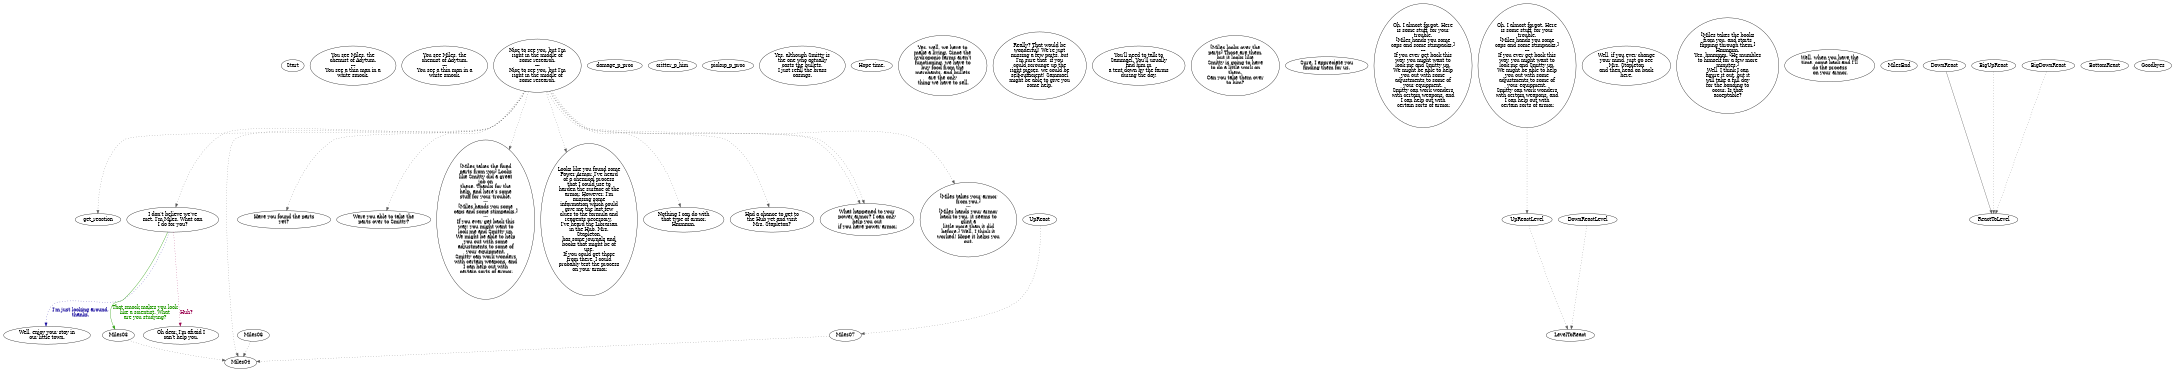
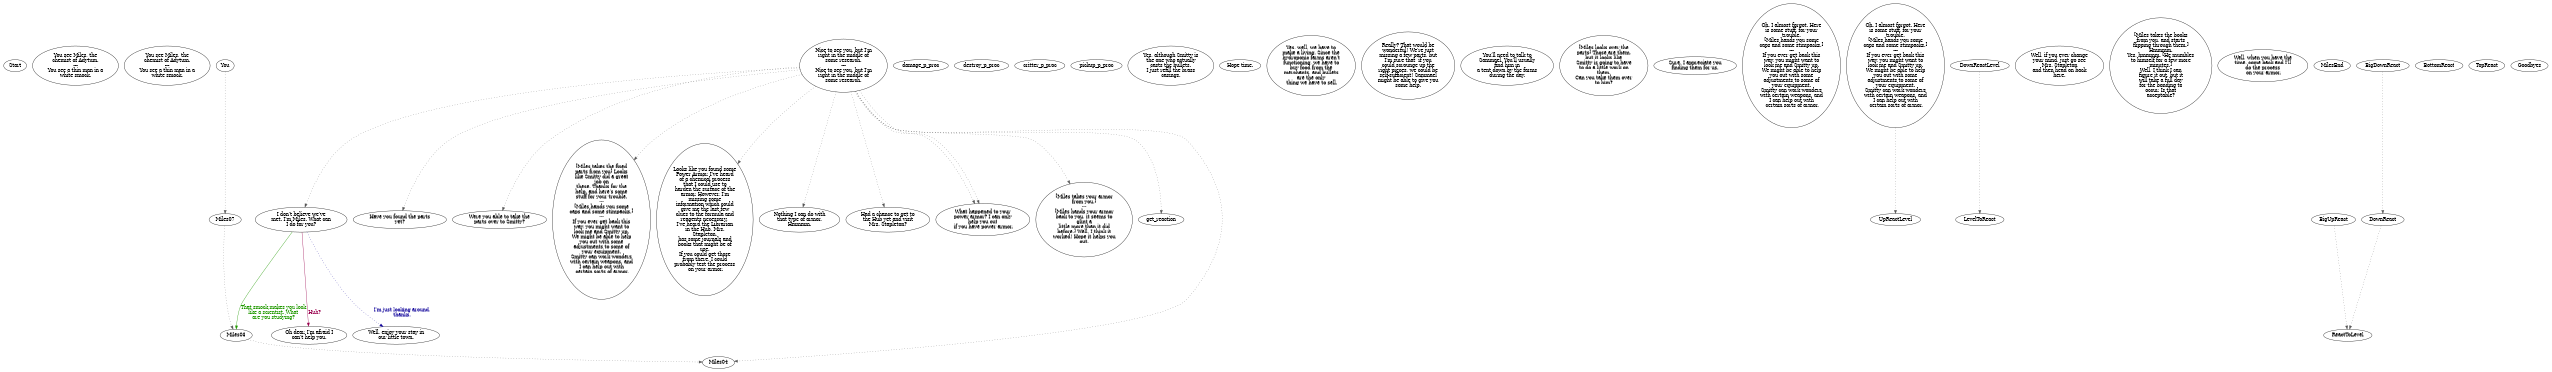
  digraph {
    node [color="#000000" fillcolor="#FFFFFF" style=filled]
    edge [color="#555555" style=dotted]
    Start
    n2 [label="You see Miles, the\nchemist of Adytum.\n---\nYou see a thin man in a\nwhite smock."]
    n3 [label="You see Miles, the\nchemist of Adytum.\n---\nYou see a thin man in a\nwhite smock."]
    n4 [label="Nice to see you, but I'm\nright in the middle of\nsome research.\n---\nNice to see you, but I'm\nright in the middle of\nsome research."]
    get_reaction
    n6 [label="I don't believe we've\nmet. I'm Miles. What can\nI do for you?"]
    Miles04
    n8 [label="Have you found the parts\nyet?"]
    n9 [label="Were you able to take the\nparts over to Smitty?"]
    n10 [label="[Miles takes the fixed\nparts from you] Looks\nlike Smitty did a great\njob on\nthese. Thanks for the\nhelp, and here's some\nstuff for your trouble.\n---\n[Miles hands you some\ncaps and some stimpacks.]\n---\nIf you ever get back this\nway, you might want to\nlook me and Smitty up.\nWe might be able to help\nyou out with some\nadjustments to some of\nyour equipment.\nSmitty can work wonders\nwith certain weapons, and\nI can help out with\n certain sorts of armor."]
    n11 [label="Looks like you found some\nPower Armor. I've heard\nof a chemical process\nthat I could use to\nharden the surface of the\narmor. However, I'm\nmissing some\ninformation which could\ngive me the last few\nclues to the formula and\nreagents necessary. \nI've heard the Librarian\nin the Hub, Mrs.\nStapleton,\nhas some journals and\nbooks that might be of\nuse.\nIf you could get those\nfrom there, I could\nprobably test the process\n on your armor."]
    n12 [label="Nothing I can do with\nthat type of armor.\nHmmmm."]
    n13 [label="Had a chance to get to\nthe Hub yet and visit\nMrs. Stapleton?"]
    n14 [label="What happened to your\npower armor? I can only\nhelp you out\n if you have power armor."]
    n15 [label="[Miles takes your armor\nfrom you.]\n---\n[Miles hands your armor\nback to you, it seems to\nglint a\nlittle more than it did\nbefore.] Well, I think it\nworked! Hope it helps you\nout."]
    n16 [label="Well, enjoy your stay in\nour little town."]
    Miles03
    n18 [label="Oh dear. I'm afraid I\ncan't help you."]
    damage_p_proc
-   critter_p_proc [label=critter_p_him]
+   destroy_p_proc
+   critter_p_proc
    pickup_p_proc
    n23 [label="Yes, although Smitty is\nthe one who actually\ncasts the bullets.\nI just refill the brass\ncasings."]
-   Miles06
    Miles07
    n26 [label="Hope time."]
    n27 [label="Yes, well, we have to\nmake a living. Since the\nhydroponic farms aren't\nfunctioning, we have to\nbuy food from the\nmerchants, and bullets\nare the only\n thing we have to sell."]
    n28 [label="Really? That would be\nwonderful! We're just\nmissing a few parts, but\nI'm sure that  if you\ncould scrounge up the\nright pieces, we could be\nself-sufficient! Sammael\nmight be able to give you\nsome help."]
    n29 [label="You'll need to talk to\nSammael. You'll usually\nfind him in\na tent down by the farms\nduring the day."]
    n30 [label="[Miles looks over the\nparts] Those are them,\nbut it looks like\nSmitty is going to have\nto do a little work on\nthem.\nCan you take them over\nto him?"]
    n31 [label="Sure, I appreciate you\nfinding them for us."]
    n32 [label="Oh. I almost forgot. Here\nis some stuff, for your\ntrouble.\n[Miles hands you some\ncaps and some stimpacks.]\n---\nIf you ever get back this\nway, you might want to\nlook me and Smitty up.\nWe might be able to help\nyou out with some\nadjustments to some of\nyour equipment.\nSmitty can work wonders\nwith certain weapons, and\nI can help out with\n certain sorts of armor."]
    n33 [label="Oh. I almost forgot. Here\nis some stuff, for your\ntrouble.\n[Miles hands you some\ncaps and some stimpacks.]\n---\nIf you ever get back this\nway, you might want to\nlook me and Smitty up.\nWe might be able to help\nyou out with some\nadjustments to some of\nyour equipment.\nSmitty can work wonders\nwith certain weapons, and\nI can help out with\n certain sorts of armor."]
    UpReactLevel
    LevelToReact
    n36 [label="Well, if you ever change\nyour mind, just go see\nMrs. Stapleton\nand then head on back\nhere."]
    n37 [label="[Miles takes the books\nfrom you, and starts\nflipping through them.]\nHmmmm.\nYes, hmmmm. [He mumbles\nto himself for a few more\nminutes.]\nWell, I think I can\nfigure it out, but it\nwill take a full day\nfor the bonding to\noccur. Is that\nacceptable?"]
    n38 [label="Well, when you have the\ntime, come back and I'll\ndo the process\n on your armor."]
    MilesEnd
-   UpReact
+   UpReact [label=You]
    DownReact
    ReactToLevel
    BottomReact
+   TopReact
    BigUpReact
    BigDownReact
    DownReactLevel
    Goodbyes
    n4 -> get_reaction
    n4 -> n6
    n4 -> Miles04
    n4 -> n8
    n4 -> n9
    n4 -> n10
    n4 -> n11
    n4 -> n12
    n4 -> n13
    n4 -> n14
    n4 -> n14
    n4 -> n15
    n6 -> n16 [color="#0C0099" fontcolor="#0C0099" label="I'm just looking around,\nthanks."]
    n6 -> Miles03 [color="#209900" fontcolor="#209900" label="That smock makes you look\nlike a scientist. What\nare you studying?" style=""]
-   n6 -> n18 [color="#99004D" fontcolor="#99004D" label="Huh?"]
+   n6 -> n18 [color="#99004D" fontcolor="#99004D" label="Huh?" style=""]
    Miles03 -> Miles04
-   Miles06 -> Miles04
-   Miles07 -> Miles04
+   Miles07 -> Miles03
    n33 -> UpReactLevel
-   UpReactLevel -> LevelToReact
    UpReact -> Miles07
-   DownReact -> ReactToLevel [style=solid]
+   DownReact -> ReactToLevel
    BigUpReact -> ReactToLevel
-   BigDownReact -> ReactToLevel
+   BigDownReact -> DownReact
    DownReactLevel -> LevelToReact
  }
